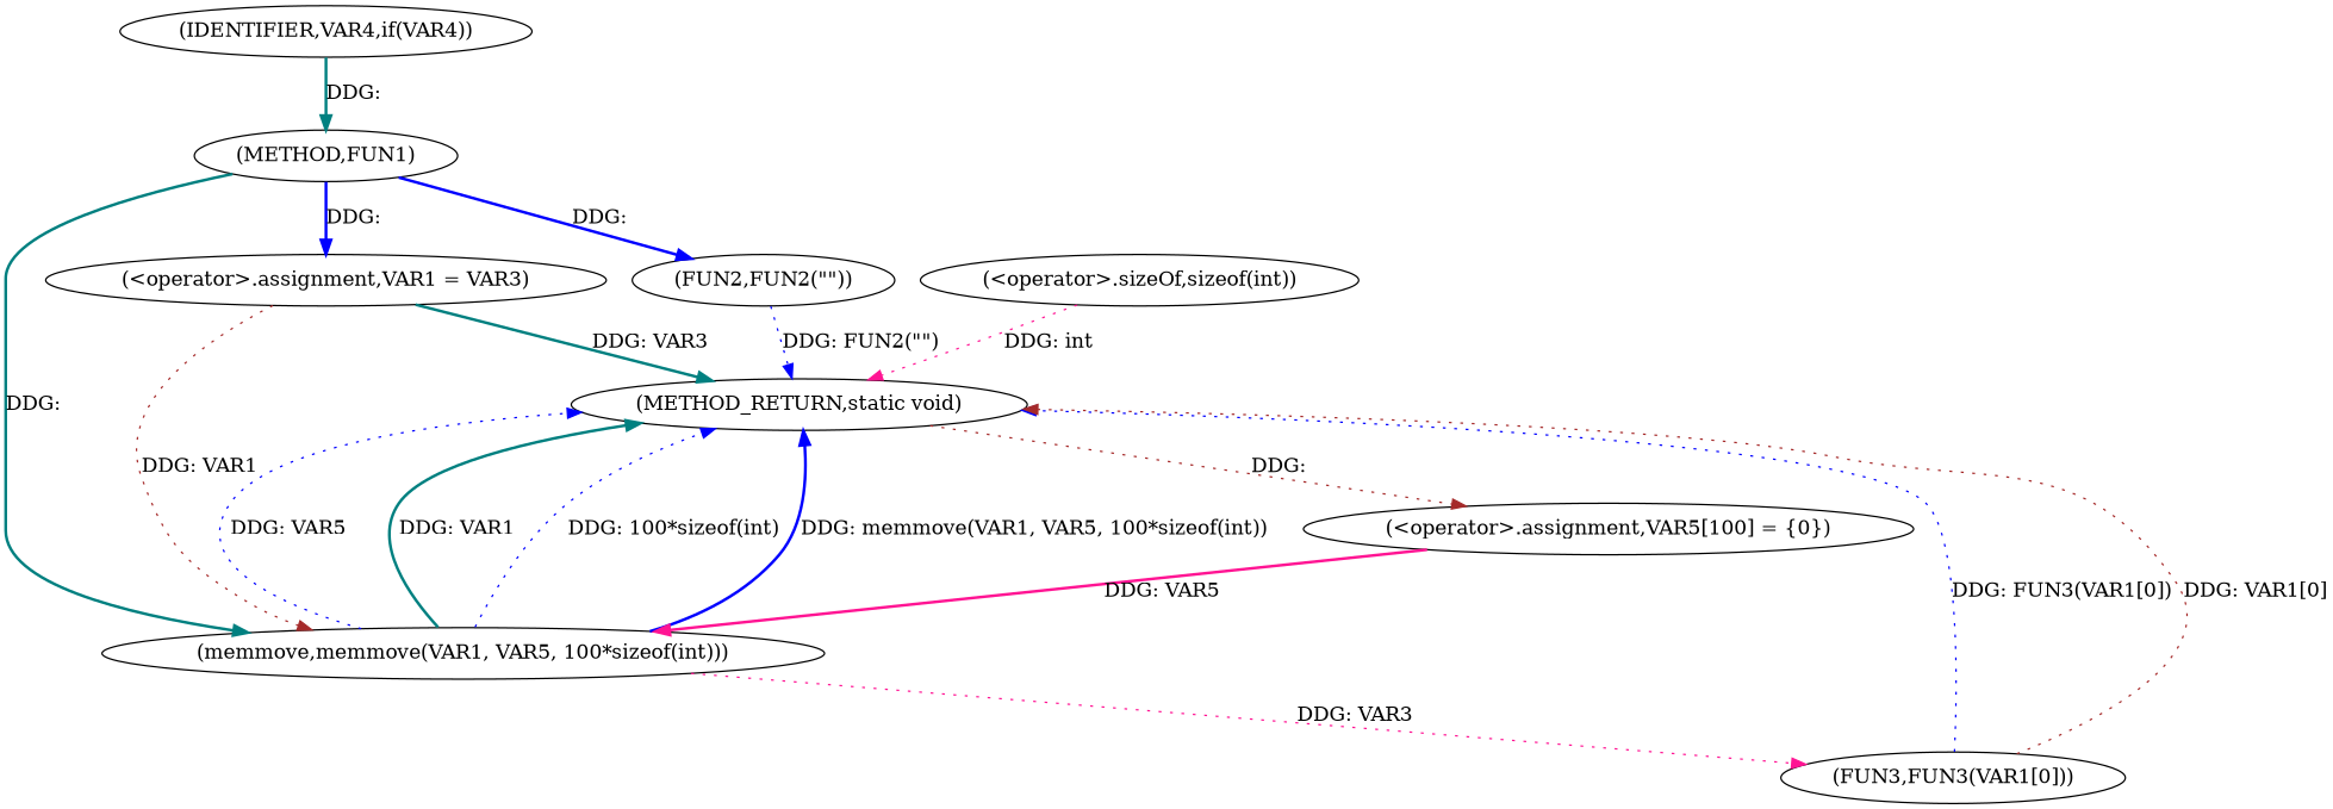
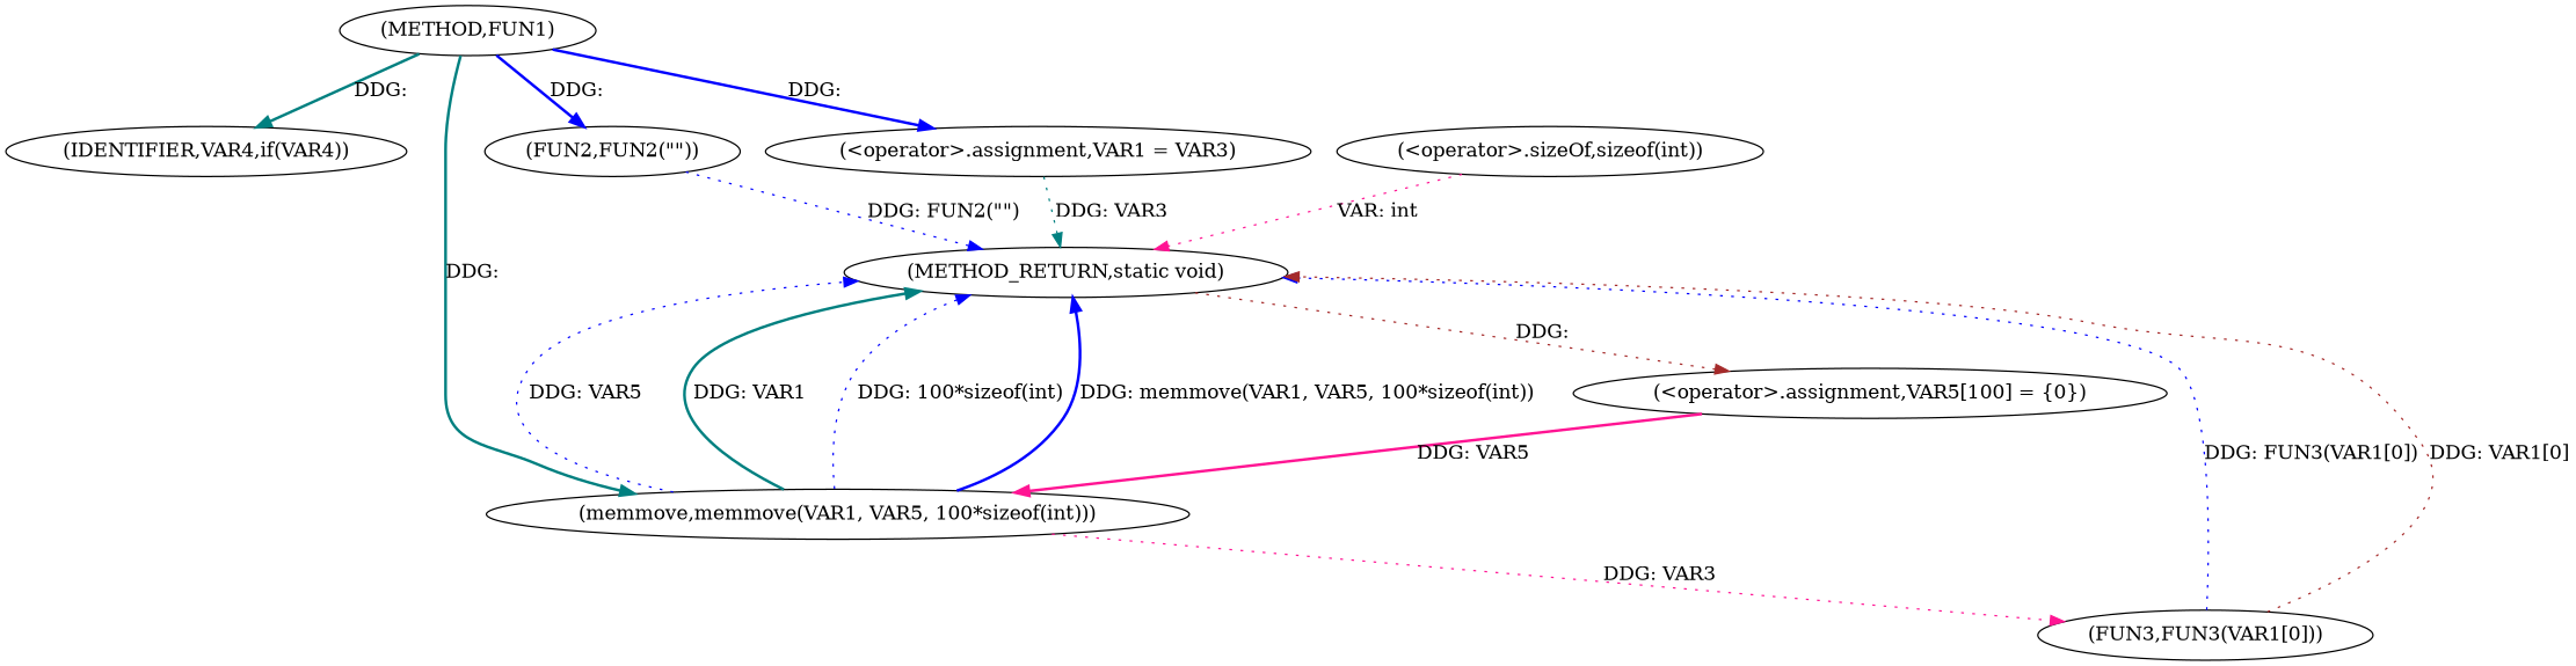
  digraph {
    edge [color=blue style=dotted]
    n1 [label="(METHOD,FUN1)"]
    n2 [label="(IDENTIFIER,VAR4,if(VAR4))"]
    n3 [label="(FUN2,FUN2(\"\"))"]
    n4 [label="(<operator>.assignment,VAR1 = VAR3)"]
    n5 [label="(memmove,memmove(VAR1, VAR5, 100*sizeof(int)))"]
    n6 [label="(METHOD_RETURN,static void)"]
    n7 [label="(<operator>.assignment,VAR5[100] = {0})"]
    n8 [label="(FUN3,FUN3(VAR1[0]))"]
    n9 [label="(<operator>.sizeOf,sizeof(int))"]
-   n2 -> n1 [color=teal label="DDG: " style=bold]
+   n1 -> n2 [color=teal label="DDG: " style=bold]
    n1 -> n3 [label="DDG: " style=bold]
    n1 -> n4 [label="DDG: " style=bold]
    n1 -> n5 [color=teal label="DDG: " style=bold]
    n3 -> n6 [label="DDG: FUN2(\"\")"]
-   n4 -> n5 [color=brown label="DDG: VAR1"]
-   n4 -> n6 [color=teal label="DDG: VAR3" style=bold]
+   n4 -> n6 [color=teal label="DDG: VAR3"]
    n5 -> n6 [label="DDG: VAR5"]
    n5 -> n6 [color=teal label="DDG: VAR1" style=bold]
    n5 -> n6 [label="DDG: 100*sizeof(int)"]
    n5 -> n6 [label="DDG: memmove(VAR1, VAR5, 100*sizeof(int))" style=bold]
    n5 -> n8 [color=deeppink label="DDG: VAR3"]
    n6 -> n7 [color=brown label="DDG: "]
    n7 -> n5 [color=deeppink label="DDG: VAR5" style=bold]
    n8 -> n6 [label="DDG: FUN3(VAR1[0])"]
    n8 -> n6 [color=brown label="DDG: VAR1[0]"]
-   n9 -> n6 [color=deeppink label="DDG: int"]
+   n9 -> n6 [color=deeppink label="VAR: int"]
  }
